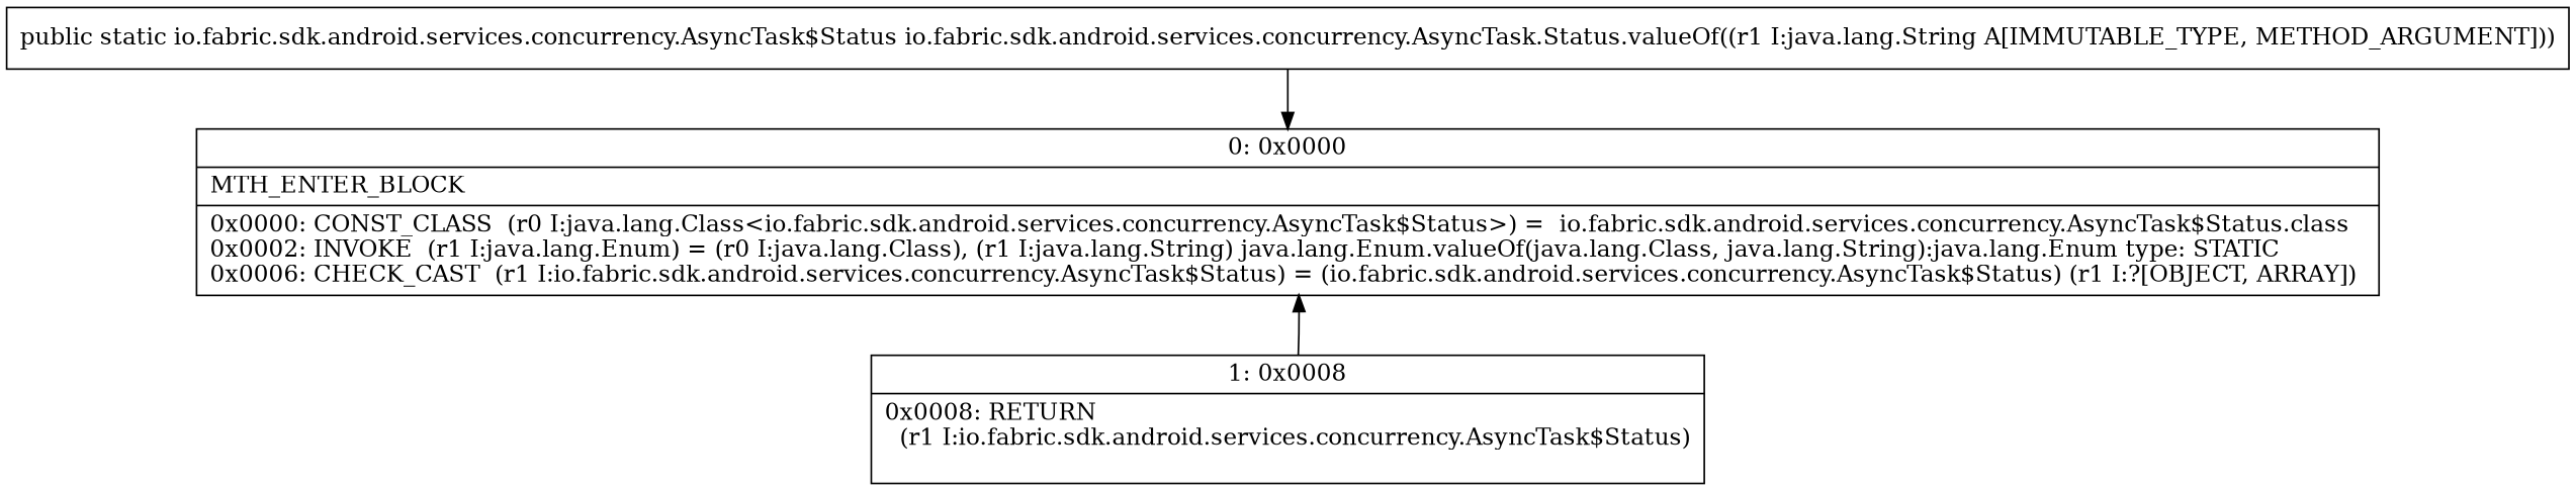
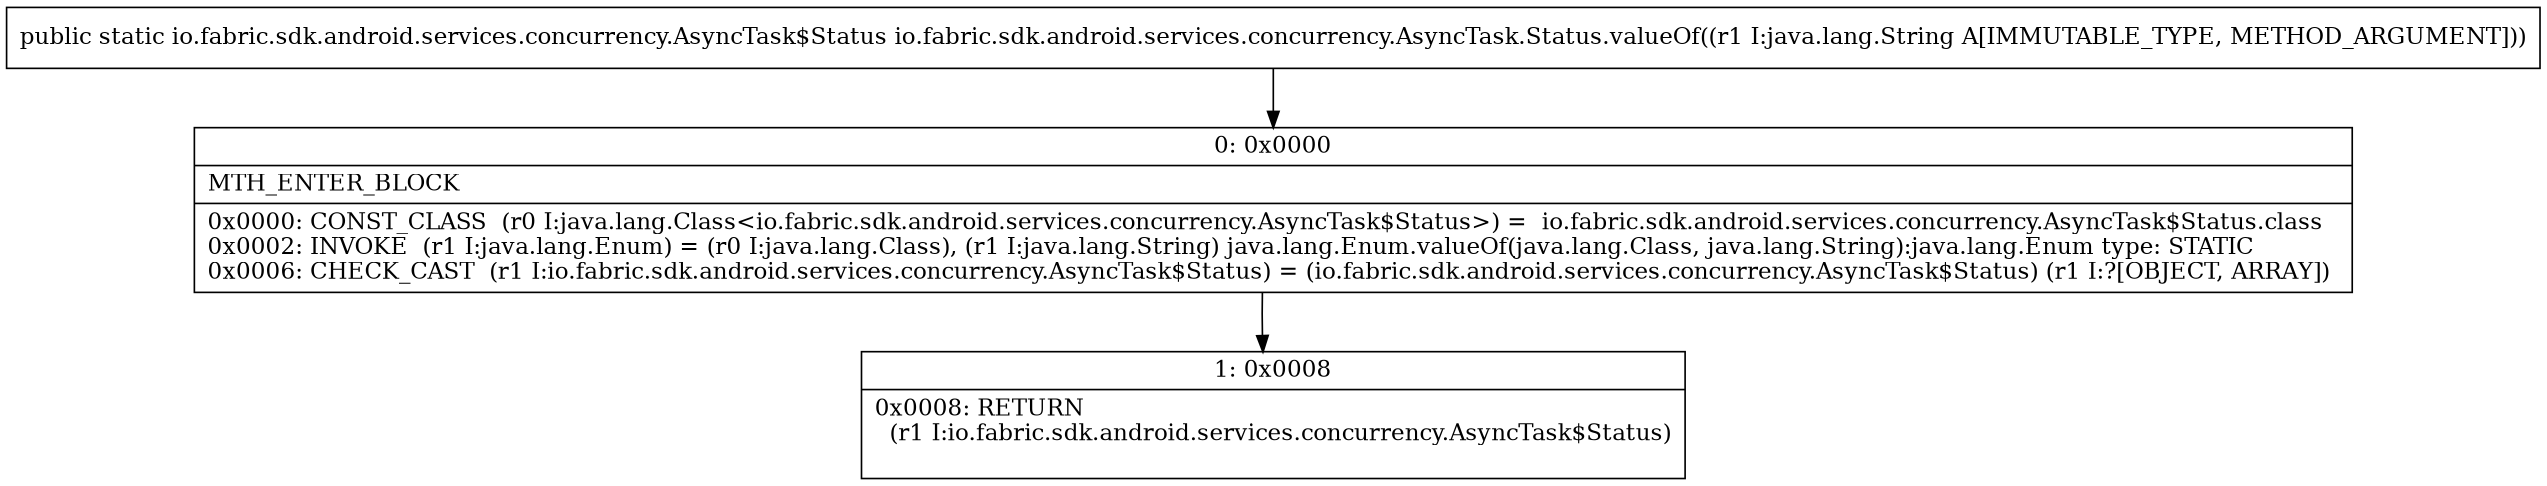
  digraph {
    node [shape=record]
    n1 [label="{0\:\ 0x0000|MTH_ENTER_BLOCK\l|0x0000: CONST_CLASS  (r0 I:java.lang.Class\<io.fabric.sdk.android.services.concurrency.AsyncTask$Status\>) =  io.fabric.sdk.android.services.concurrency.AsyncTask$Status.class \l0x0002: INVOKE  (r1 I:java.lang.Enum) = (r0 I:java.lang.Class), (r1 I:java.lang.String) java.lang.Enum.valueOf(java.lang.Class, java.lang.String):java.lang.Enum type: STATIC \l0x0006: CHECK_CAST  (r1 I:io.fabric.sdk.android.services.concurrency.AsyncTask$Status) = (io.fabric.sdk.android.services.concurrency.AsyncTask$Status) (r1 I:?[OBJECT, ARRAY]) \l}"]
    n2 [label="{1\:\ 0x0008|0x0008: RETURN  \l  (r1 I:io.fabric.sdk.android.services.concurrency.AsyncTask$Status)\l \l}"]
    n3 [label="{public static io.fabric.sdk.android.services.concurrency.AsyncTask$Status io.fabric.sdk.android.services.concurrency.AsyncTask.Status.valueOf((r1 I:java.lang.String A[IMMUTABLE_TYPE, METHOD_ARGUMENT])) }"]
-   n2 -> n1
+   n1 -> n2
    n3 -> n1
  }
